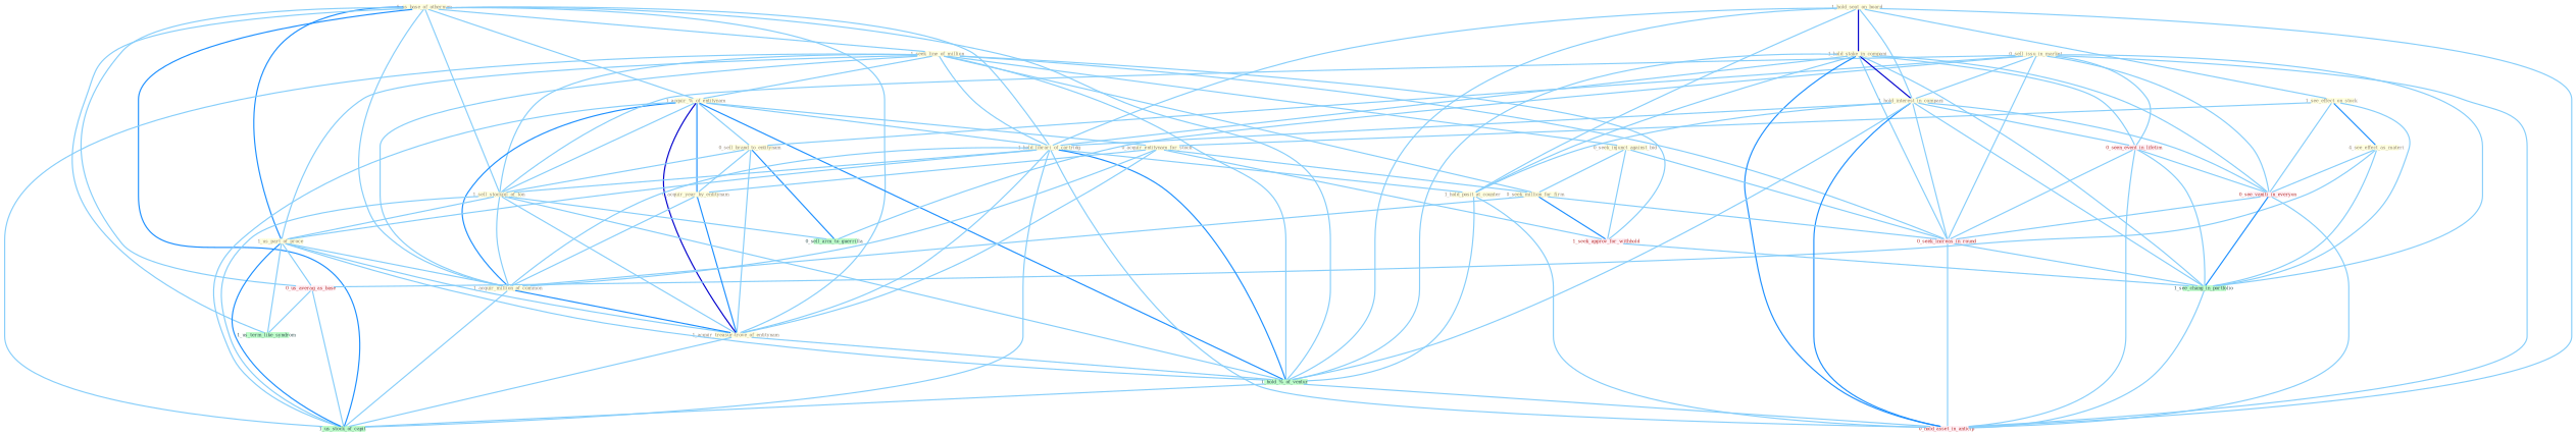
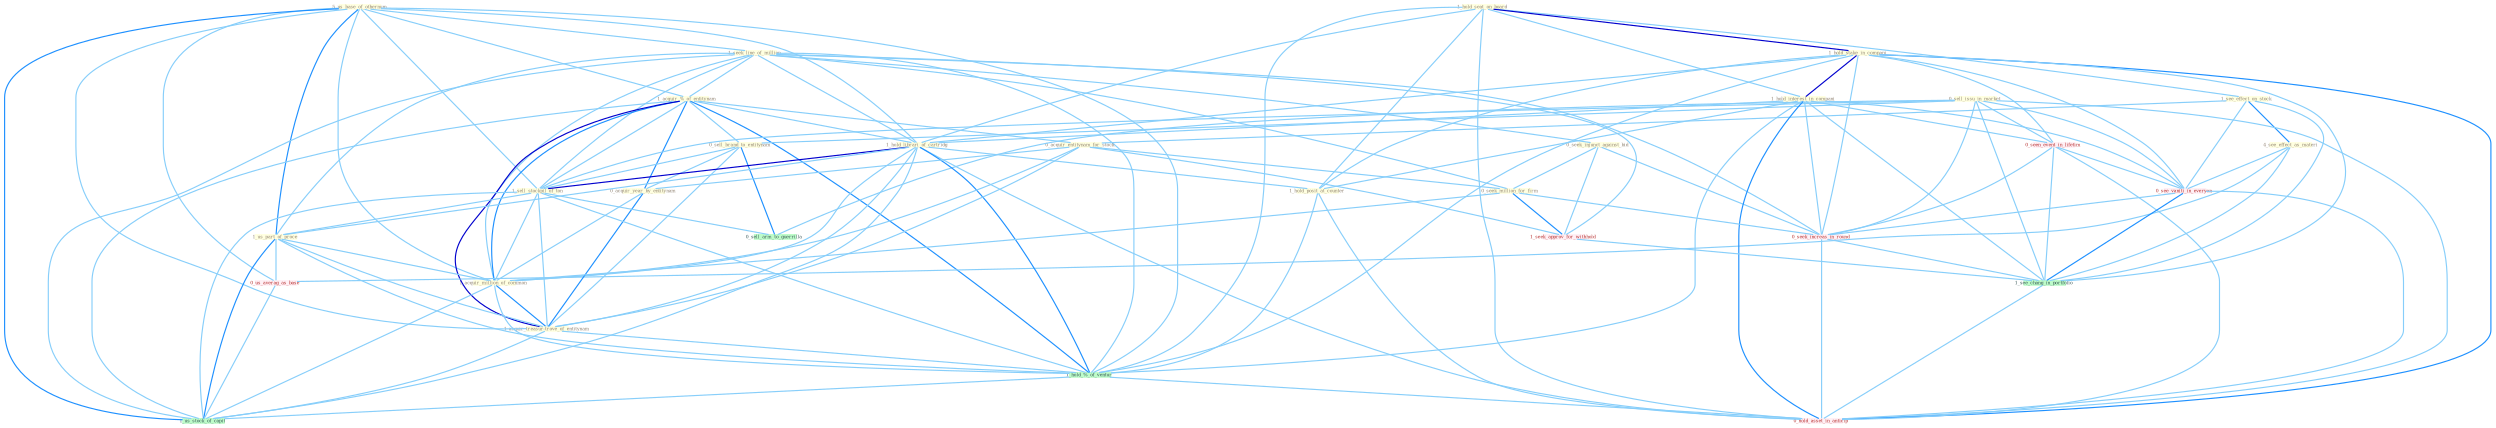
  graph {
    fontname="DejaVu Serif"
    node [color="#ffffe0" fixedsize=true fontcolor="#8b7d6b" fontname="DejaVu Serif" fontsize=4 shape=polygon style=filled]
    edge [color="#87cefa" fontname="DejaVu Serif" w=1]
    n1 [height=.06 label="5_us_base_of_othernum" width=.5]
    "1_hold_seat_on_board " [height=.06 width=.5]
    "1_seek_line_of_million " [height=.06 width=.5]
    "1_acquir_%_of_entitynam " [height=.06 width=.5]
    "1_see_effect_on_stock " [height=.06 width=.5]
    n6 [height=.06 label="4_see_effect_as_materi" width=.5]
    "0_sell_issu_in_market " [height=.06 width=.5]
    "1_hold_stake_in_compani " [height=.06 width=.5]
    "0_sell_brand_to_entitynam " [height=.06 width=.5]
    "0_seek_injunct_against_bid " [height=.06 width=.5]
    "1_hold_interest_in_compani " [height=.06 width=.5]
    "1_hold_librari_of_cartridg " [height=.06 width=.5]
    "0_acquir_entitynam_for_stock " [height=.06 width=.5]
    "0_acquir_year_by_entitynam " [height=.06 width=.5]
    "1_sell_stockpil_of_ton " [height=.06 width=.5]
    "0_seek_million_for_firm " [height=.06 width=.5]
    "1_us_part_of_proce " [height=.06 width=.5]
    "1_hold_posit_at_counter " [height=.06 width=.5]
    "1_acquir_million_of_common " [height=.06 width=.5]
    "1_acquir_treasur-trove_of_entitynam " [height=.06 width=.5]
    "0_seen_event_in_lifetim " [color="#fff0f5" fontcolor="#b22222" height=.06 width=.5]
    "0_us_averag_as_base " [color="#fff0f5" fontcolor="#b22222" height=.06 width=.5]
    "1_seek_approv_for_withhold " [color="#fff0f5" fontcolor="#b22222" height=.06 width=.5]
    "0_see_vaniti_in_everyon " [color="#fff0f5" fontcolor="#b22222" height=.06 width=.5]
    "0_seek_increas_in_round " [color="#fff0f5" fontcolor="#b22222" height=.06 width=.5]
    "0_hold_asset_in_anticip " [color="#fff0f5" fontcolor="#b22222" height=.06 width=.5]
-   "1_us_term_like_syndrom " [color="#BDFCC9" fontcolor="#2f4f4f" height=.06 width=.5]
    "1_hold_%_of_ventur " [color="#BDFCC9" fontcolor="#2f4f4f" height=.06 width=.5]
    "1_us_stock_of_capit " [color="#BDFCC9" fontcolor="#2f4f4f" height=.06 width=.5]
    "1_see_chang_in_portfolio " [color="#BDFCC9" fontcolor="#2f4f4f" height=.06 width=.5]
    "0_sell_arm_to_guerrilla " [color="#BDFCC9" fontcolor="#2f4f4f" height=.06 width=.5]
    subgraph sub_1 {
      n1
      "1_hold_seat_on_board "
      "1_seek_line_of_million "
      "1_acquir_%_of_entitynam "
      "1_see_effect_on_stock "
      n6
      "0_sell_issu_in_market "
      "1_hold_stake_in_compani "
      "0_sell_brand_to_entitynam "
      "0_seek_injunct_against_bid "
      "1_hold_interest_in_compani "
      "1_hold_librari_of_cartridg "
      "0_acquir_entitynam_for_stock "
      "0_acquir_year_by_entitynam "
      "1_sell_stockpil_of_ton "
      "0_seek_million_for_firm "
      "1_us_part_of_proce "
      "1_hold_posit_at_counter "
      "1_acquir_million_of_common "
      "1_acquir_treasur-trove_of_entitynam "
    }
    subgraph sub_2 {
      "0_seen_event_in_lifetim "
      "0_us_averag_as_base "
      "1_seek_approv_for_withhold "
      "0_see_vaniti_in_everyon "
      "0_seek_increas_in_round "
      "0_hold_asset_in_anticip "
    }
    n1 -- "1_seek_line_of_million "
    n1 -- "1_acquir_%_of_entitynam "
    n1 -- "1_hold_librari_of_cartridg "
    n1 -- "1_sell_stockpil_of_ton "
    n1 -- "1_us_part_of_proce " [color="#1e90ff" w=2]
    n1 -- "1_acquir_million_of_common "
    n1 -- "1_acquir_treasur-trove_of_entitynam "
    n1 -- "0_us_averag_as_base "
-   n1 -- "1_us_term_like_syndrom "
    n1 -- "1_hold_%_of_ventur "
    n1 -- "1_us_stock_of_capit " [color="#1e90ff" w=2]
    "1_hold_seat_on_board " -- "1_see_effect_on_stock "
    "1_hold_seat_on_board " -- "1_hold_stake_in_compani " [color="#0000cd"]
    "1_hold_seat_on_board " -- "1_hold_interest_in_compani "
    "1_hold_seat_on_board " -- "1_hold_librari_of_cartridg "
    "1_hold_seat_on_board " -- "1_hold_posit_at_counter "
    "1_hold_seat_on_board " -- "0_hold_asset_in_anticip "
    "1_hold_seat_on_board " -- "1_hold_%_of_ventur "
    "1_seek_line_of_million " -- "1_acquir_%_of_entitynam "
    "1_seek_line_of_million " -- "0_seek_injunct_against_bid "
    "1_seek_line_of_million " -- "1_hold_librari_of_cartridg "
    "1_seek_line_of_million " -- "1_sell_stockpil_of_ton "
    "1_seek_line_of_million " -- "0_seek_million_for_firm "
    "1_seek_line_of_million " -- "1_us_part_of_proce "
    "1_seek_line_of_million " -- "1_acquir_million_of_common "
    "1_seek_line_of_million " -- "1_seek_approv_for_withhold "
    "1_seek_line_of_million " -- "0_seek_increas_in_round "
    "1_seek_line_of_million " -- "1_hold_%_of_ventur "
    "1_seek_line_of_million " -- "1_us_stock_of_capit "
    "1_acquir_%_of_entitynam " -- "0_sell_brand_to_entitynam "
    "1_acquir_%_of_entitynam " -- "1_hold_librari_of_cartridg "
    "1_acquir_%_of_entitynam " -- "0_acquir_entitynam_for_stock "
    "1_acquir_%_of_entitynam " -- "0_acquir_year_by_entitynam " [color="#1e90ff" w=2]
    "1_acquir_%_of_entitynam " -- "1_sell_stockpil_of_ton "
    "1_acquir_%_of_entitynam " -- "1_acquir_million_of_common " [color="#1e90ff" w=2]
    "1_acquir_%_of_entitynam " -- "1_acquir_treasur-trove_of_entitynam " [color="#0000cd" w=3]
    "1_acquir_%_of_entitynam " -- "1_hold_%_of_ventur " [color="#1e90ff" w=2]
    "1_acquir_%_of_entitynam " -- "1_us_stock_of_capit "
    "1_see_effect_on_stock " -- n6 [color="#1e90ff" w=2]
    "1_see_effect_on_stock " -- "0_acquir_entitynam_for_stock "
    "1_see_effect_on_stock " -- "0_see_vaniti_in_everyon "
    "1_see_effect_on_stock " -- "1_see_chang_in_portfolio "
    n6 -- "0_us_averag_as_base "
    n6 -- "0_see_vaniti_in_everyon "
    n6 -- "1_see_chang_in_portfolio "
    "0_sell_issu_in_market " -- "0_sell_brand_to_entitynam "
-   "0_sell_issu_in_market " -- "1_hold_interest_in_compani "
    "0_sell_issu_in_market " -- "1_sell_stockpil_of_ton "
    "0_sell_issu_in_market " -- "0_seen_event_in_lifetim "
    "0_sell_issu_in_market " -- "0_see_vaniti_in_everyon "
    "0_sell_issu_in_market " -- "0_seek_increas_in_round "
    "0_sell_issu_in_market " -- "0_hold_asset_in_anticip "
    "0_sell_issu_in_market " -- "1_see_chang_in_portfolio "
    "0_sell_issu_in_market " -- "0_sell_arm_to_guerrilla "
    "1_hold_stake_in_compani " -- "1_hold_interest_in_compani " [color="#0000cd" w=3]
    "1_hold_stake_in_compani " -- "1_hold_librari_of_cartridg "
    "1_hold_stake_in_compani " -- "1_hold_posit_at_counter "
    "1_hold_stake_in_compani " -- "0_seen_event_in_lifetim "
    "1_hold_stake_in_compani " -- "0_see_vaniti_in_everyon "
    "1_hold_stake_in_compani " -- "0_seek_increas_in_round "
    "1_hold_stake_in_compani " -- "0_hold_asset_in_anticip " [color="#1e90ff" w=2]
    "1_hold_stake_in_compani " -- "1_hold_%_of_ventur "
    "1_hold_stake_in_compani " -- "1_see_chang_in_portfolio "
    "0_sell_brand_to_entitynam " -- "0_acquir_year_by_entitynam "
    "0_sell_brand_to_entitynam " -- "1_sell_stockpil_of_ton "
    "0_sell_brand_to_entitynam " -- "1_acquir_treasur-trove_of_entitynam "
    "0_sell_brand_to_entitynam " -- "0_sell_arm_to_guerrilla " [color="#1e90ff" w=2]
    "0_seek_injunct_against_bid " -- "0_seek_million_for_firm "
    "0_seek_injunct_against_bid " -- "1_seek_approv_for_withhold "
    "0_seek_injunct_against_bid " -- "0_seek_increas_in_round "
    "1_hold_interest_in_compani " -- "1_hold_librari_of_cartridg "
    "1_hold_interest_in_compani " -- "1_hold_posit_at_counter "
    "1_hold_interest_in_compani " -- "0_seen_event_in_lifetim "
    "1_hold_interest_in_compani " -- "0_see_vaniti_in_everyon "
    "1_hold_interest_in_compani " -- "0_seek_increas_in_round "
    "1_hold_interest_in_compani " -- "0_hold_asset_in_anticip " [color="#1e90ff" w=2]
    "1_hold_interest_in_compani " -- "1_hold_%_of_ventur "
    "1_hold_interest_in_compani " -- "1_see_chang_in_portfolio "
-   "1_hold_librari_of_cartridg " -- "1_sell_stockpil_of_ton "
+   "1_hold_librari_of_cartridg " -- "1_sell_stockpil_of_ton " [color="#0000cd"]
    "1_hold_librari_of_cartridg " -- "1_us_part_of_proce "
    "1_hold_librari_of_cartridg " -- "1_hold_posit_at_counter "
    "1_hold_librari_of_cartridg " -- "1_acquir_million_of_common "
    "1_hold_librari_of_cartridg " -- "1_acquir_treasur-trove_of_entitynam "
    "1_hold_librari_of_cartridg " -- "0_hold_asset_in_anticip "
    "1_hold_librari_of_cartridg " -- "1_hold_%_of_ventur " [color="#1e90ff" w=2]
    "1_hold_librari_of_cartridg " -- "1_us_stock_of_capit "
    "0_acquir_entitynam_for_stock " -- "0_acquir_year_by_entitynam "
    "0_acquir_entitynam_for_stock " -- "0_seek_million_for_firm "
    "0_acquir_entitynam_for_stock " -- "1_acquir_million_of_common "
    "0_acquir_entitynam_for_stock " -- "1_acquir_treasur-trove_of_entitynam "
    "0_acquir_entitynam_for_stock " -- "1_seek_approv_for_withhold "
    "0_acquir_year_by_entitynam " -- "1_acquir_million_of_common "
    "0_acquir_year_by_entitynam " -- "1_acquir_treasur-trove_of_entitynam " [color="#1e90ff" w=2]
    "1_sell_stockpil_of_ton " -- "1_us_part_of_proce "
    "1_sell_stockpil_of_ton " -- "1_acquir_million_of_common "
    "1_sell_stockpil_of_ton " -- "1_acquir_treasur-trove_of_entitynam "
    "1_sell_stockpil_of_ton " -- "1_hold_%_of_ventur "
    "1_sell_stockpil_of_ton " -- "1_us_stock_of_capit "
    "1_sell_stockpil_of_ton " -- "0_sell_arm_to_guerrilla "
    "0_seek_million_for_firm " -- "1_acquir_million_of_common "
    "0_seek_million_for_firm " -- "1_seek_approv_for_withhold " [color="#1e90ff" w=2]
    "0_seek_million_for_firm " -- "0_seek_increas_in_round "
    "1_us_part_of_proce " -- "1_acquir_million_of_common "
    "1_us_part_of_proce " -- "1_acquir_treasur-trove_of_entitynam "
    "1_us_part_of_proce " -- "0_us_averag_as_base "
-   "1_us_part_of_proce " -- "1_us_term_like_syndrom "
    "1_us_part_of_proce " -- "1_hold_%_of_ventur "
    "1_us_part_of_proce " -- "1_us_stock_of_capit " [color="#1e90ff" w=2]
    "1_hold_posit_at_counter " -- "0_hold_asset_in_anticip "
    "1_hold_posit_at_counter " -- "1_hold_%_of_ventur "
    "1_acquir_million_of_common " -- "1_acquir_treasur-trove_of_entitynam " [color="#1e90ff" w=2]
+   "1_acquir_million_of_common " -- "1_hold_%_of_ventur "
    "1_acquir_million_of_common " -- "1_us_stock_of_capit "
    "1_acquir_treasur-trove_of_entitynam " -- "1_hold_%_of_ventur "
    "1_acquir_treasur-trove_of_entitynam " -- "1_us_stock_of_capit "
    "0_seen_event_in_lifetim " -- "0_see_vaniti_in_everyon "
    "0_seen_event_in_lifetim " -- "0_seek_increas_in_round "
    "0_seen_event_in_lifetim " -- "0_hold_asset_in_anticip "
    "0_seen_event_in_lifetim " -- "1_see_chang_in_portfolio "
-   "0_us_averag_as_base " -- "1_us_term_like_syndrom "
    "0_us_averag_as_base " -- "1_us_stock_of_capit "
    "1_seek_approv_for_withhold " -- "1_see_chang_in_portfolio "
    "0_see_vaniti_in_everyon " -- "0_seek_increas_in_round "
    "0_see_vaniti_in_everyon " -- "0_hold_asset_in_anticip "
    "0_see_vaniti_in_everyon " -- "1_see_chang_in_portfolio " [color="#1e90ff" w=2]
    "0_seek_increas_in_round " -- "0_hold_asset_in_anticip "
    "0_seek_increas_in_round " -- "1_see_chang_in_portfolio "
    "1_hold_%_of_ventur " -- "0_hold_asset_in_anticip "
    "1_hold_%_of_ventur " -- "1_us_stock_of_capit "
    "1_see_chang_in_portfolio " -- "0_hold_asset_in_anticip "
  }
